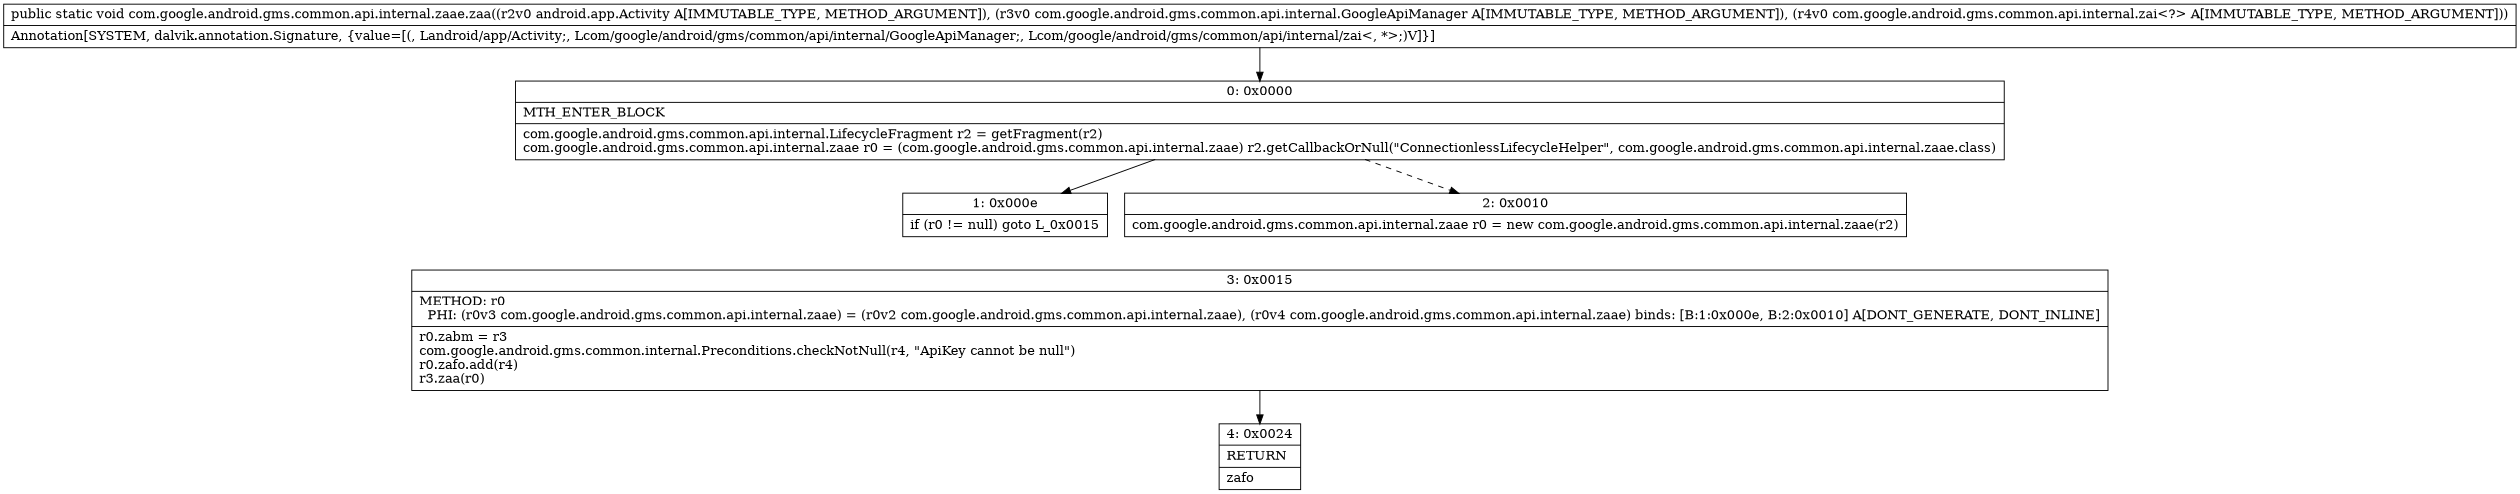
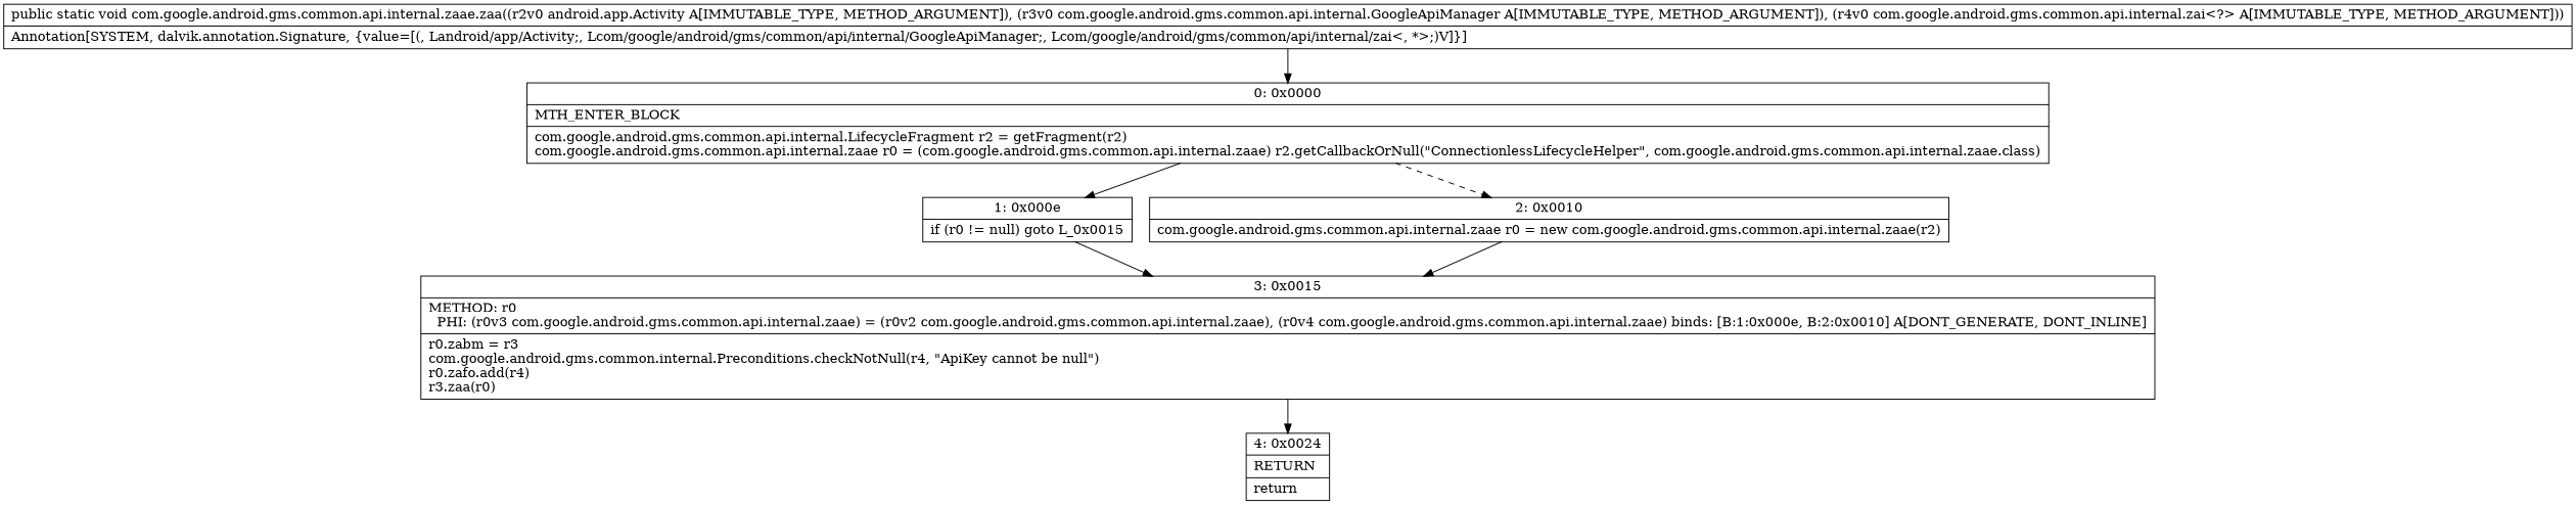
  digraph {
    node [shape=record]
    n1 [label="{0\:\ 0x0000|MTH_ENTER_BLOCK\l|com.google.android.gms.common.api.internal.LifecycleFragment r2 = getFragment(r2)\lcom.google.android.gms.common.api.internal.zaae r0 = (com.google.android.gms.common.api.internal.zaae) r2.getCallbackOrNull(\"ConnectionlessLifecycleHelper\", com.google.android.gms.common.api.internal.zaae.class)\l}"]
    n2 [label="{1\:\ 0x000e|if (r0 != null) goto L_0x0015\l}"]
    n3 [label="{2\:\ 0x0010|com.google.android.gms.common.api.internal.zaae r0 = new com.google.android.gms.common.api.internal.zaae(r2)\l}"]
    n4 [label="{3\:\ 0x0015|METHOD: r0 \l  PHI: (r0v3 com.google.android.gms.common.api.internal.zaae) = (r0v2 com.google.android.gms.common.api.internal.zaae), (r0v4 com.google.android.gms.common.api.internal.zaae) binds: [B:1:0x000e, B:2:0x0010] A[DONT_GENERATE, DONT_INLINE]\l|r0.zabm = r3\lcom.google.android.gms.common.internal.Preconditions.checkNotNull(r4, \"ApiKey cannot be null\")\lr0.zafo.add(r4)\lr3.zaa(r0)\l}"]
-   n5 [label="{4\:\ 0x0024|RETURN\l|zafo\l}"]
+   n5 [label="{4\:\ 0x0024|RETURN\l|return\l}"]
    n6 [label="{public static void com.google.android.gms.common.api.internal.zaae.zaa((r2v0 android.app.Activity A[IMMUTABLE_TYPE, METHOD_ARGUMENT]), (r3v0 com.google.android.gms.common.api.internal.GoogleApiManager A[IMMUTABLE_TYPE, METHOD_ARGUMENT]), (r4v0 com.google.android.gms.common.api.internal.zai\<?\> A[IMMUTABLE_TYPE, METHOD_ARGUMENT]))  | Annotation[SYSTEM, dalvik.annotation.Signature, \{value=[(, Landroid\/app\/Activity;, Lcom\/google\/android\/gms\/common\/api\/internal\/GoogleApiManager;, Lcom\/google\/android\/gms\/common\/api\/internal\/zai\<, *\>;)V]\}]\l}"]
    n1 -> n2
    n1 -> n3 [style=dashed]
+   n2 -> n4
+   n3 -> n4
    n4 -> n5
    n6 -> n1
  }
